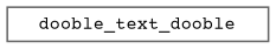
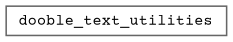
  digraph {
    rankdir=LR
    fontname="Courier Prime"
-   n1 [color=grey40 fillcolor=white fontname="Courier Prime" fontsize=10 height=0.2 label=dooble_text_dooble shape=box style=filled width=0.4]
+   n1 [color=grey40 fillcolor=white fontname="Courier Prime" fontsize=10 height=0.2 label=dooble_text_utilities shape=box style=filled width=0.4]
  }
